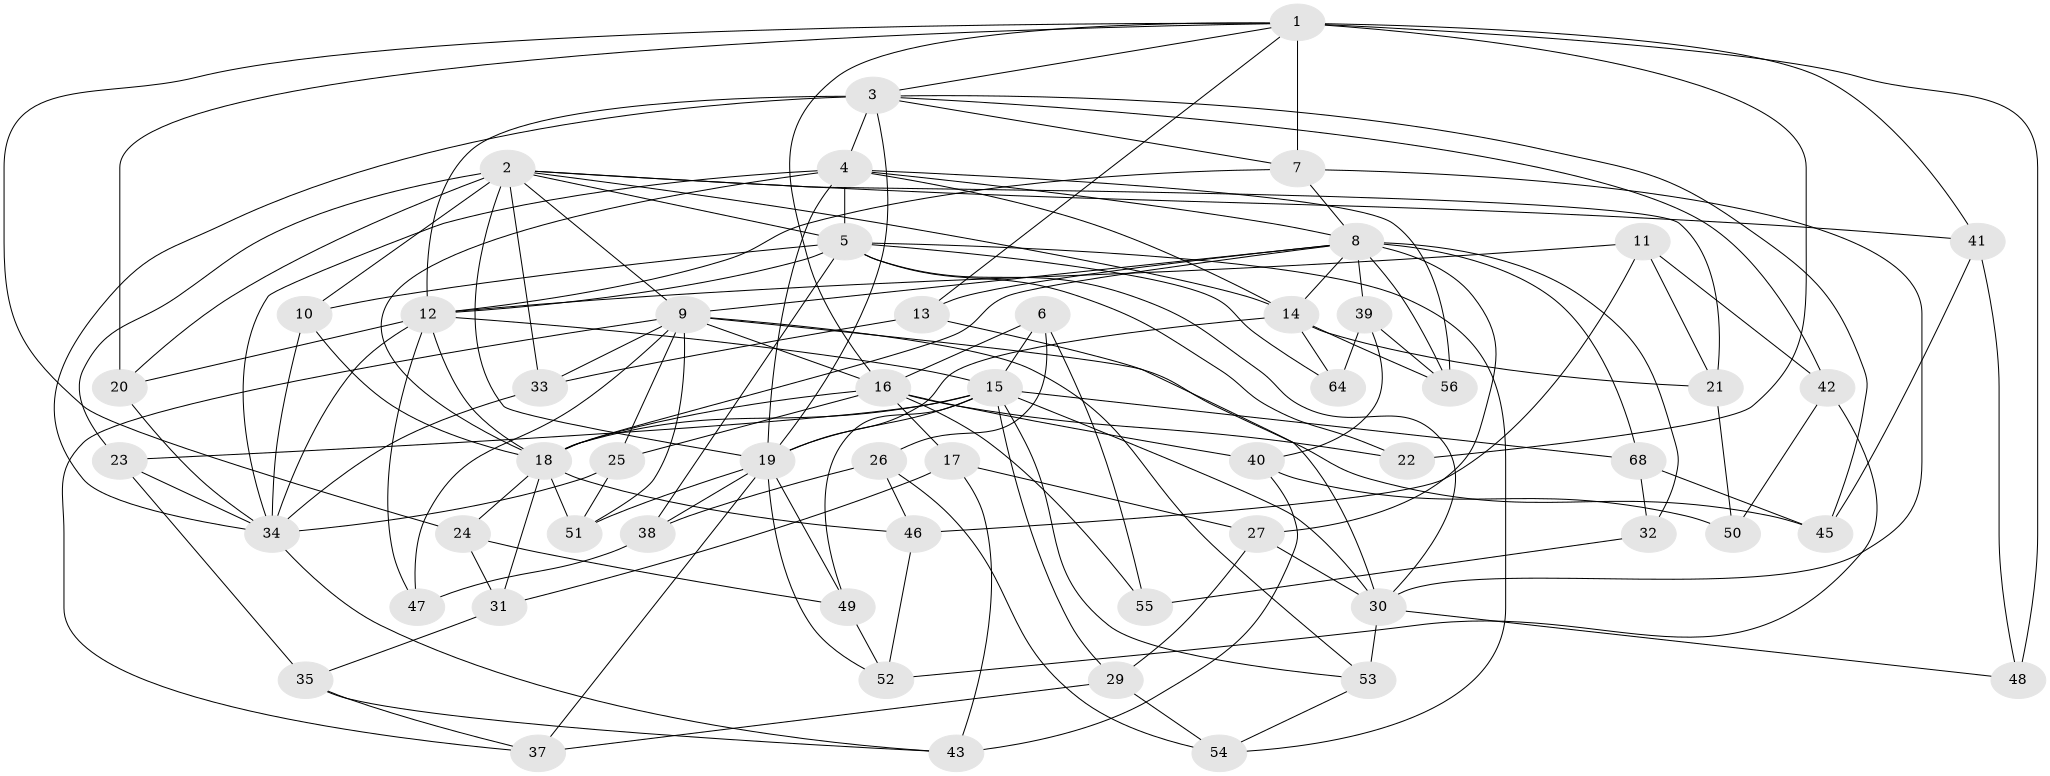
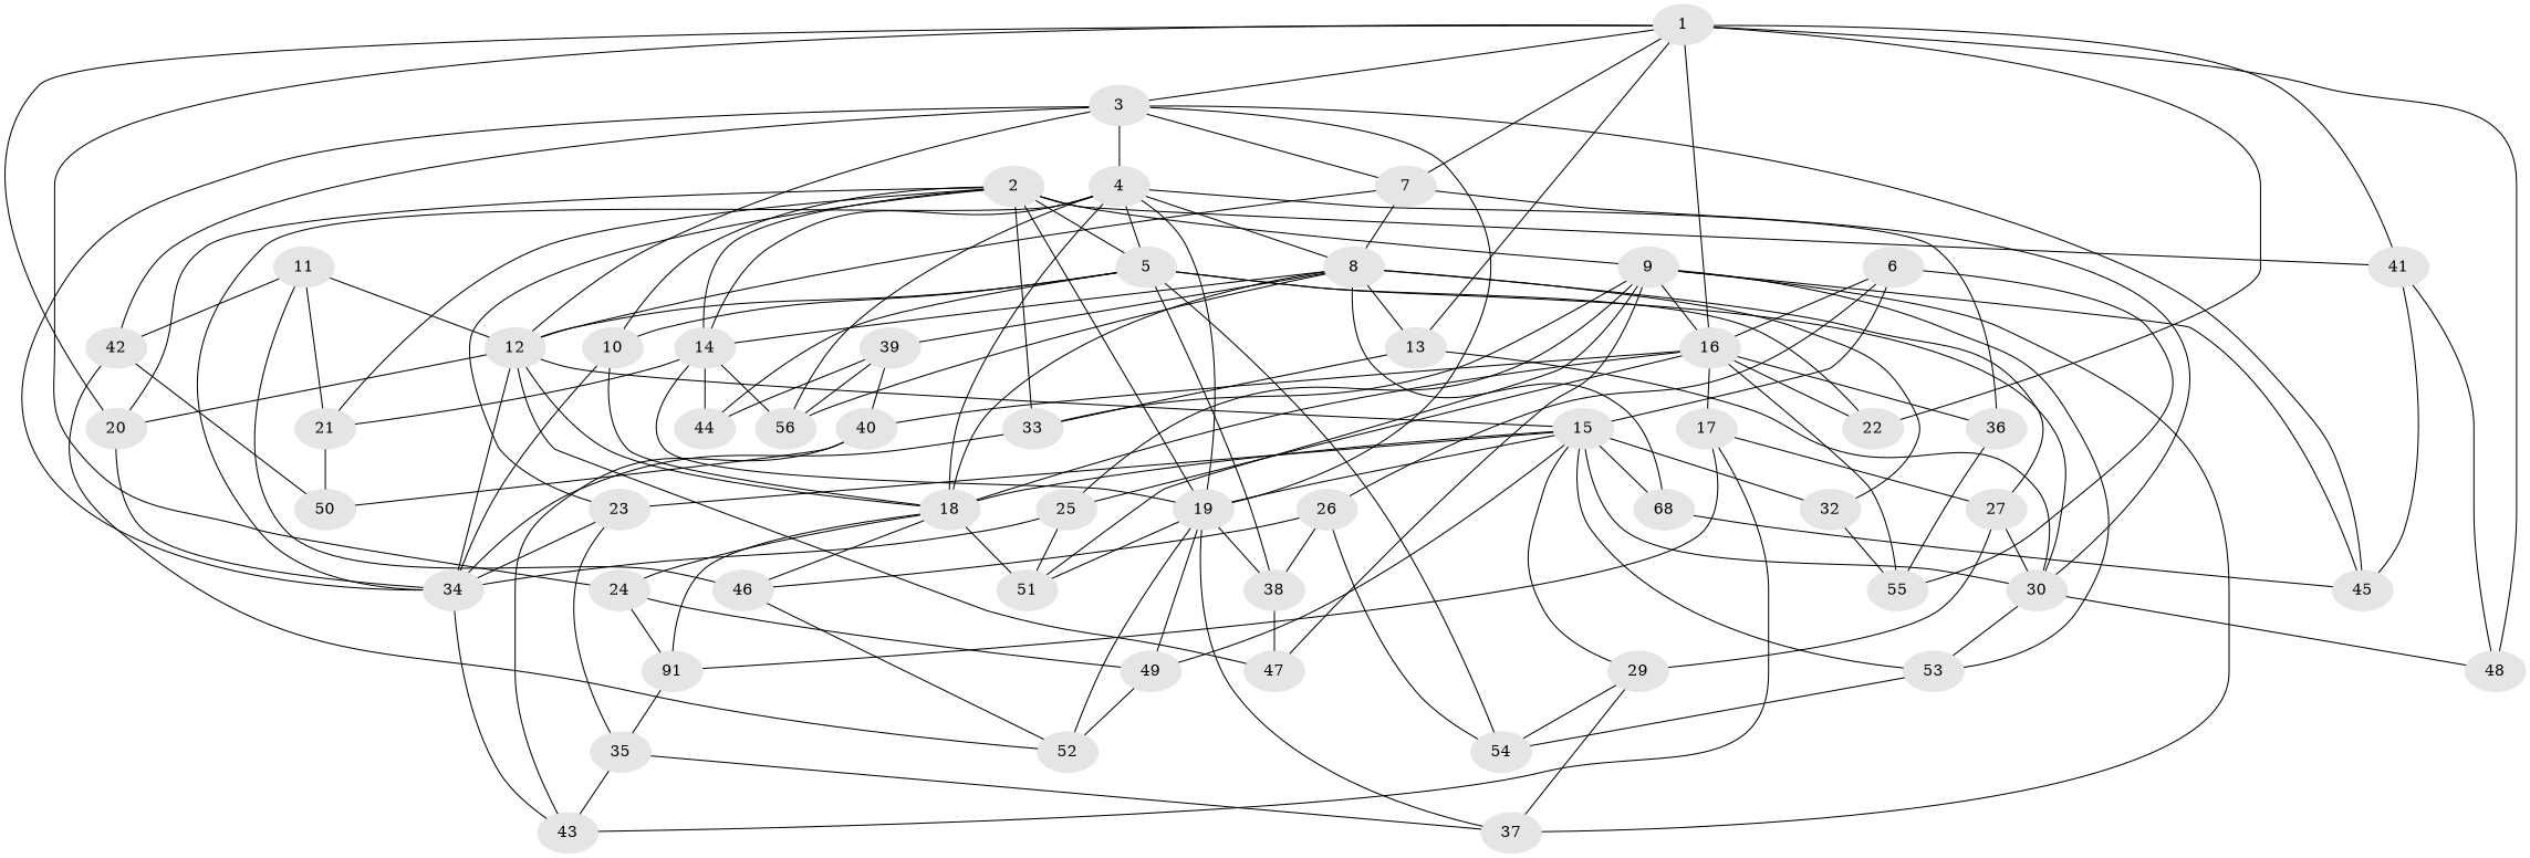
  graph {
    node [color=gray90 style=filled]
    edge [weight=1.0]
    1
    3
    7
    13
    16
    20
    22
    24
    41
    48
    19
    4
    12
    34
    42
    45
    8
    30
    33
    18
+   36
    55
    25
    17
    40
    49
-   31
+   31 [label=91]
    2
    5
    9
    10
    14
    21
    23
    38
-   44 [label=64]
+   44
    54
    37
    47
    51
    53
    56
    52
    50
    35
    15
    43
    27
    n49 [label=68]
    32
    39
    46
    6
    26
    29
    11
    1 -- 3
    1 -- 7 [weight=2.0]
    1 -- 13
    1 -- 16
    1 -- 20
    1 -- 22 [weight=2.0]
    1 -- 24
    1 -- 41
    1 -- 48 [weight=2.0]
    3 -- 7
    3 -- 19
    3 -- 4 [weight=2.0]
    3 -- 12 [weight=2.0]
    3 -- 34
    3 -- 42
    3 -- 45
    7 -- 12
    7 -- 8
    7 -- 30
    13 -- 30
    13 -- 33
    16 -- 22
    16 -- 18 [weight=2.0]
+   16 -- 36 [weight=2.0]
    16 -- 55
    16 -- 25
    16 -- 17
    16 -- 40
    20 -- 34
    24 -- 49
    24 -- 31
    41 -- 48
    41 -- 45
    19 -- 49
    19 -- 38
    19 -- 37
    19 -- 51
    19 -- 52
    4 -- 19
    4 -- 34
    4 -- 8
    4 -- 18
+   4 -- 36
    4 -- 5
    4 -- 14
    4 -- 56
    12 -- 20
    12 -- 34 [weight=2.0]
    12 -- 18
    12 -- 47 [weight=2.0]
    12 -- 15
    34 -- 43
    42 -- 52
    42 -- 50
    8 -- 13
    8 -- 18
-   8 -- 9
    8 -- 14
    8 -- 56
    8 -- 27
    8 -- n49
    8 -- 32 [weight=2.0]
    8 -- 39
    30 -- 48
    30 -- 53
    33 -- 34
    18 -- 24
    18 -- 31
    18 -- 51
    18 -- 46
+   36 -- 55
    25 -- 34
    25 -- 51
    17 -- 31
    17 -- 43
    17 -- 27
    40 -- 50
    40 -- 43
    49 -- 52
    31 -- 35
    2 -- 20
    2 -- 41
    2 -- 19 [weight=3.0]
    2 -- 33
    2 -- 5
    2 -- 9
    2 -- 10
    2 -- 14
    2 -- 21
    2 -- 23
    5 -- 22
    5 -- 12
    5 -- 30
    5 -- 10
    5 -- 38
    5 -- 44 [weight=2.0]
    5 -- 54
    9 -- 16
    9 -- 45
    9 -- 33
    9 -- 25
    9 -- 37
    9 -- 47
    9 -- 51
    9 -- 53
    10 -- 34
    10 -- 18
    14 -- 19
    14 -- 21
    14 -- 44
    14 -- 56
    21 -- 50
    23 -- 34
    23 -- 35
    38 -- 47
    53 -- 54
    35 -- 37
    35 -- 43
    15 -- 19
    15 -- 30 [weight=2.0]
    15 -- 18 [weight=2.0]
    15 -- 49
    15 -- 23
    15 -- 53
    15 -- n49
    15 -- 29
    27 -- 30
    27 -- 29
    n49 -- 45
-   n49 -- 32
+   15 -- 32
    32 -- 55
    39 -- 40
    39 -- 44
    39 -- 56
    46 -- 52
    6 -- 16
    6 -- 55
    6 -- 15
    6 -- 26
    26 -- 38
    26 -- 54
    26 -- 46
    29 -- 54
    29 -- 37
    11 -- 12
    11 -- 42
    11 -- 21
    11 -- 46
  }
